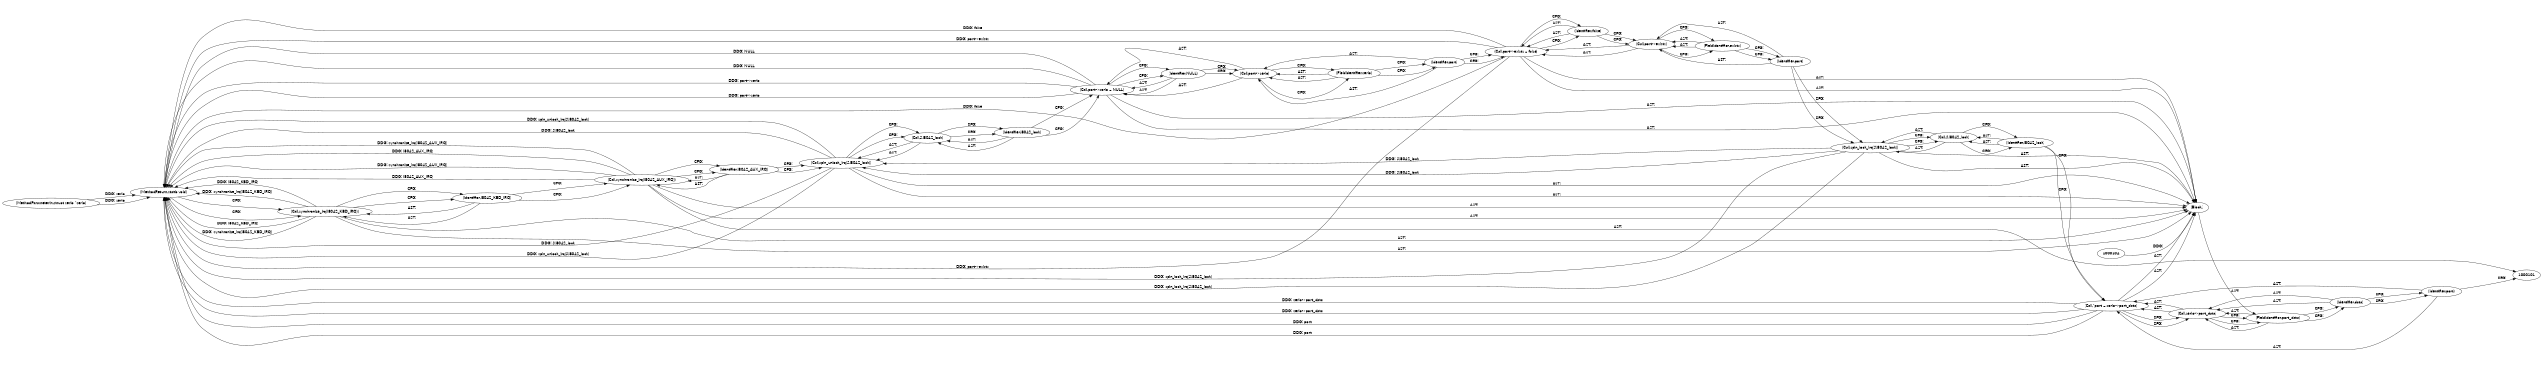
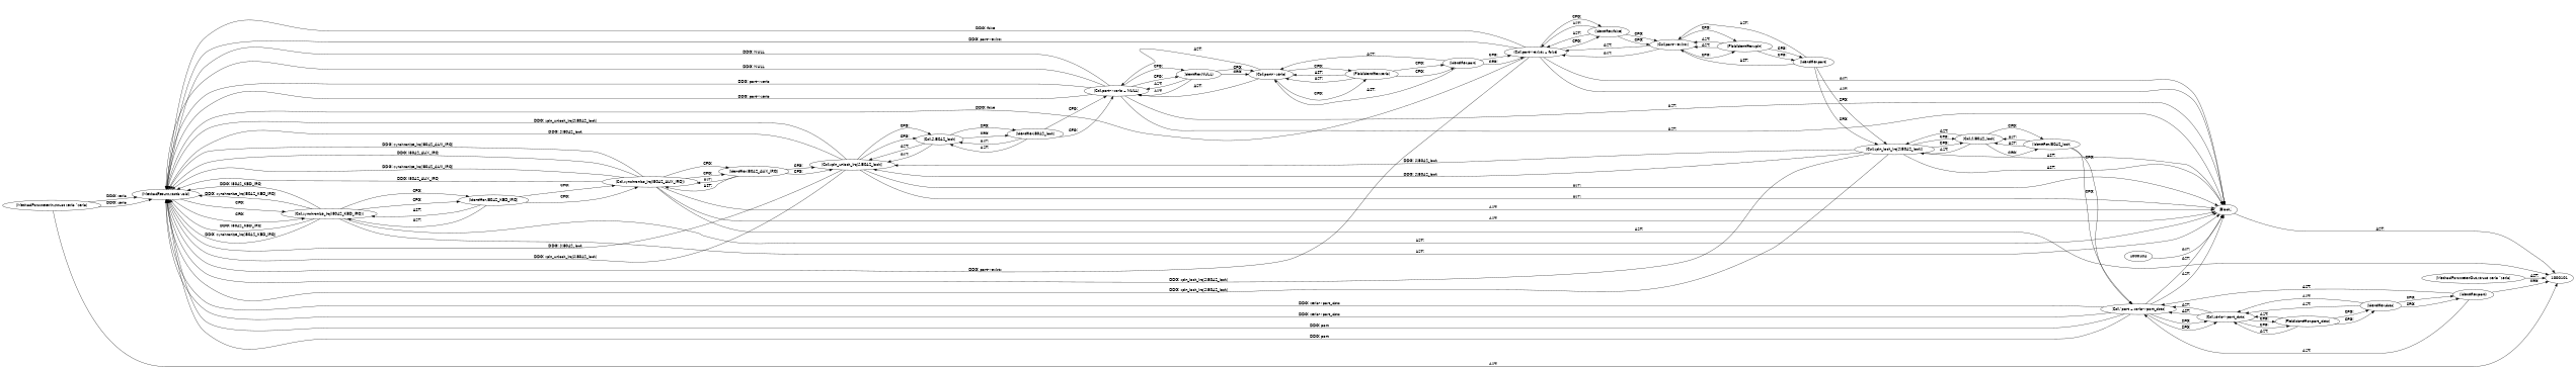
  digraph {
    fontname=Lato
    rankdir=LR
    node [fontname=Lato]
    edge [fontname=Lato]
    n1 [label="(MethodReturn,static void)"]
    n2 [label="(Call,synchronize_irq(I8042_KBD_IRQ))"]
    n3 [label="(Block,)"]
    n4 [label="(Identifier,I8042_KBD_IRQ)"]
    n5 [label="(MethodParameterIn,struct serio *serio)"]
    1000101
+   n7 [label="(MethodParameterOut,struct serio *serio)"]
    n8 [label="(Identifier,I8042_AUX_IRQ)"]
    n9 [label="(Call,synchronize_irq(I8042_AUX_IRQ))"]
    n10 [label="(Call,spin_unlock_irq(&i8042_lock))"]
    n11 [label="(Call,&i8042_lock)"]
    n12 [label="(Call,*port = serio->port_data)"]
    n13 [label="(Call,serio->port_data)"]
    n14 [label="(FieldIdentifier,port_data)"]
    n15 [label="(Identifier,port)"]
    n16 [label="(Identifier,data)"]
    n17 [label="(Call,spin_lock_irq(&i8042_lock))"]
    n18 [label="(Call,&i8042_lock)"]
    n19 [label="(Identifier,i8042_lock)"]
    n20 [label="(Identifier,false)"]
    n21 [label="(Call,port->exists = false)"]
    n22 [label="(Call,port->exists)"]
-   n23 [label="(FieldIdentifier,exists)"]
+   n23 [label="(FieldIdentifier,spin)"]
    n24 [label="(Identifier,port)"]
    n25 [label="(Call,port->serio = NULL)"]
    n26 [label="(Identifier,NULL)"]
    n27 [label="(Call,port->serio)"]
    n28 [label="(FieldIdentifier,serio)"]
    n29 [label="(Identifier,port)"]
    n30 [label="(Identifier,i8042_lock)"]
    1000104
    n1 -> n2 [label="CFG: "]
    n1 -> n2 [label="CFG: "]
    n2 -> n1 [label="DDG: I8042_KBD_IRQ"]
    n2 -> n1 [label="DDG: synchronize_irq(I8042_KBD_IRQ)"]
    n2 -> n1 [label="DDG: I8042_KBD_IRQ"]
    n2 -> n1 [label="DDG: synchronize_irq(I8042_KBD_IRQ)"]
    n2 -> n3 [label="AST: "]
    n2 -> n3 [label="AST: "]
    n2 -> n4 [label="CFG: "]
    n2 -> n4 [label="CFG: "]
-   n3 -> n14 [label="AST: "]
+   n3 -> 1000101 [label="AST: "]
    n4 -> n2 [label="AST: "]
    n4 -> n2 [label="AST: "]
    n4 -> n9 [label="CFG: "]
    n4 -> n9 [label="CFG: "]
    n5 -> n1 [label="DDG: serio"]
    n5 -> n1 [label="DDG: serio"]
+   n5 -> 1000101 [label="AST: "]
+   n7 -> 1000101 [label="AST: "]
    n8 -> n9 [label="AST: "]
    n8 -> n9 [label="AST: "]
    n8 -> n10 [label="CFG: "]
    n8 -> n10 [label="CFG: "]
    n9 -> n1 [label="DDG: synchronize_irq(I8042_AUX_IRQ)"]
    n9 -> n1 [label="DDG: I8042_AUX_IRQ"]
    n9 -> n1 [label="DDG: synchronize_irq(I8042_AUX_IRQ)"]
    n9 -> n1 [label="DDG: I8042_AUX_IRQ"]
    n9 -> n3 [label="AST: "]
    n9 -> n3 [label="AST: "]
    n9 -> 1000101 [label="AST: "]
    n9 -> n8 [label="CFG: "]
    n9 -> n8 [label="CFG: "]
    n10 -> n1 [label="DDG: spin_unlock_irq(&i8042_lock)"]
    n10 -> n1 [label="DDG: &i8042_lock"]
    n10 -> n1 [label="DDG: spin_unlock_irq(&i8042_lock)"]
    n10 -> n1 [label="DDG: &i8042_lock"]
    n10 -> n3 [label="AST: "]
    n10 -> n3 [label="AST: "]
    n10 -> n11 [label="CFG: "]
    n10 -> n11 [label="CFG: "]
    n11 -> n10 [label="AST: "]
    n11 -> n10 [label="AST: "]
    n11 -> n30 [label="CFG: "]
    n11 -> n30 [label="CFG: "]
    n12 -> n1 [label="DDG: serio->port_data"]
    n12 -> n1 [label="DDG: port"]
    n12 -> n1 [label="DDG: serio->port_data"]
    n12 -> n1 [label="DDG: port"]
    n12 -> n3 [label="AST: "]
    n12 -> n3 [label="AST: "]
    n12 -> n13 [label="CFG: "]
    n12 -> n13 [label="CFG: "]
    n13 -> n12 [label="AST: "]
    n13 -> n12 [label="AST: "]
    n13 -> n14 [label="CFG: "]
    n13 -> n14 [label="CFG: "]
    n14 -> n13 [label="AST: "]
    n14 -> n13 [label="AST: "]
    n14 -> n16 [label="CFG: "]
    n14 -> n16 [label="CFG: "]
    n15 -> 1000101 [label="CFG: "]
    n15 -> n12 [label="AST: "]
    n15 -> n12 [label="AST: "]
    n16 -> n13 [label="AST: "]
    n16 -> n13 [label="AST: "]
    n16 -> n15 [label="CFG: "]
    n16 -> n15 [label="CFG: "]
    n17 -> n1 [label="DDG: spin_lock_irq(&i8042_lock)"]
    n17 -> n1 [label="DDG: spin_lock_irq(&i8042_lock)"]
    n17 -> n3 [label="AST: "]
    n17 -> n3 [label="AST: "]
    n17 -> n10 [label="DDG: &i8042_lock"]
    n17 -> n10 [label="DDG: &i8042_lock"]
    n17 -> n18 [label="CFG: "]
    n17 -> n18 [label="CFG: "]
    n18 -> n17 [label="AST: "]
    n18 -> n17 [label="AST: "]
    n18 -> n19 [label="CFG: "]
    n18 -> n19 [label="CFG: "]
    n19 -> n12 [label="CFG: "]
    n19 -> n12 [label="CFG: "]
    n19 -> n18 [label="AST: "]
    n19 -> n18 [label="AST: "]
    n20 -> n21 [label="AST: "]
    n20 -> n21 [label="AST: "]
    n20 -> n22 [label="CFG: "]
    n20 -> n22 [label="CFG: "]
    n21 -> n1 [label="DDG: false"]
    n21 -> n1 [label="DDG: port->exists"]
    n21 -> n1 [label="DDG: false"]
    n21 -> n1 [label="DDG: port->exists"]
    n21 -> n3 [label="AST: "]
    n21 -> n3 [label="AST: "]
    n21 -> n20 [label="CFG: "]
    n21 -> n20 [label="CFG: "]
    n22 -> n21 [label="AST: "]
    n22 -> n21 [label="AST: "]
    n22 -> n23 [label="CFG: "]
    n22 -> n23 [label="CFG: "]
    n23 -> n22 [label="AST: "]
    n23 -> n22 [label="AST: "]
    n23 -> n24 [label="CFG: "]
    n23 -> n24 [label="CFG: "]
    n24 -> n17 [label="CFG: "]
    n24 -> n17 [label="CFG: "]
    n24 -> n22 [label="AST: "]
    n24 -> n22 [label="AST: "]
    n25 -> n1 [label="DDG: NULL"]
    n25 -> n1 [label="DDG: port->serio"]
    n25 -> n1 [label="DDG: NULL"]
    n25 -> n1 [label="DDG: port->serio"]
    n25 -> n3 [label="AST: "]
    n25 -> n3 [label="AST: "]
    n25 -> n26 [label="CFG: "]
    n25 -> n26 [label="CFG: "]
    n26 -> n25 [label="AST: "]
    n26 -> n25 [label="AST: "]
    n26 -> n27 [label="CFG: "]
    n26 -> n27 [label="CFG: "]
    n27 -> n25 [label="AST: "]
    n27 -> n25 [label="AST: "]
    n27 -> n28 [label="CFG: "]
    n27 -> n28 [label="CFG: "]
    n28 -> n27 [label="AST: "]
    n28 -> n27 [label="AST: "]
    n28 -> n29 [label="CFG: "]
    n28 -> n29 [label="CFG: "]
    n29 -> n21 [label="CFG: "]
    n29 -> n21 [label="CFG: "]
    n29 -> n27 [label="AST: "]
    n29 -> n27 [label="AST: "]
    n30 -> n11 [label="AST: "]
    n30 -> n11 [label="AST: "]
    n30 -> n25 [label="CFG: "]
    n30 -> n25 [label="CFG: "]
-   1000104 -> n3 [label="DDG: "]
+   1000104 -> n3 [label="AST: "]
  }
